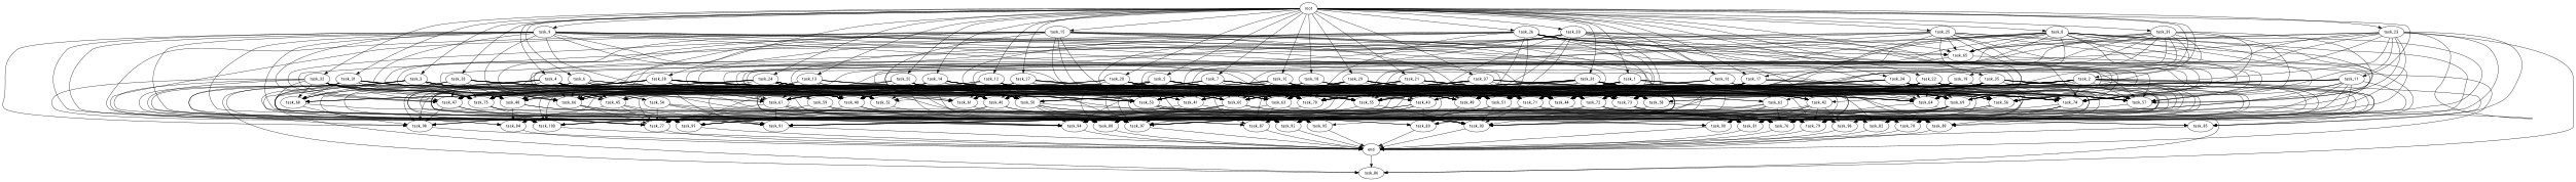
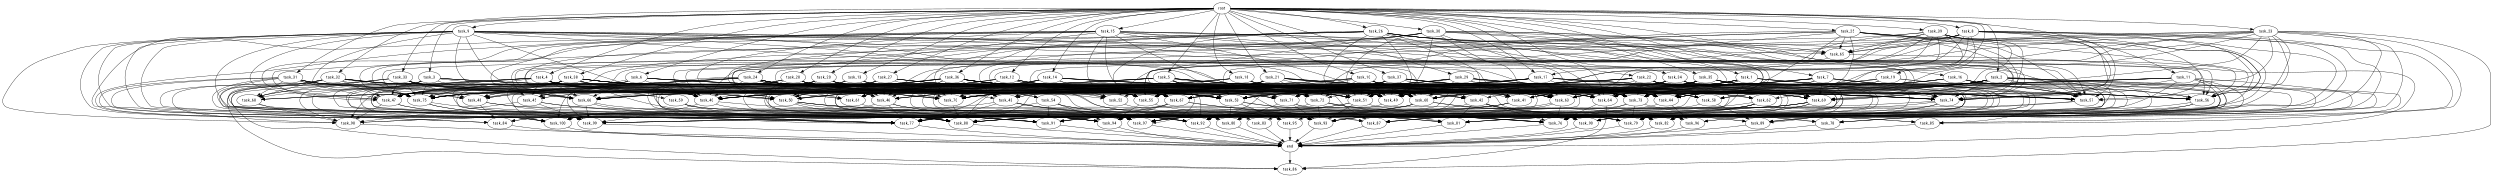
  digraph {
    fontname="Roboto Condensed"
    node [fontname="Roboto Condensed"]
    edge [fontname="Roboto Condensed"]
    task_15
    task_73
    task_63
    task_56
    task_47
    task_44
    task_67
    task_66
    task_53
    task_57
    task_100
    task_84
    task_49
    task_70
    task_50
    task_72
    task_75
    task_76
    task_79
    task_88
    task_78
    task_97
    task_87
    task_91
    task_81
    task_99
    task_98
    task_96
    task_77
    task_94
    task_95
    task_80
+   task_83
    end
    task_93
    task_85
    task_86
    task_62
    task_90
    task_59
    task_82
    task_20
    task_55
    task_40
    task_43
    task_69
    task_92
    task_17
    task_89
    task_71
    task_65
    task_24
    task_45
    task_58
    task_61
    task_74
    task_48
    task_52
    task_46
    task_23
    task_11
    task_13
    task_41
    task_54
    task_60
    task_16
    task_30
    task_64
    task_51
    task_34
    task_25
    task_29
    task_2
    task_4
    task_68
    task_36
    task_42
    task_5
    task_31
    task_1
    task_19
    task_6
    task_22
    task_3
    task_14
    task_18
    task_10
    task_21
    task_32
    task_12
    task_9
    task_26
    task_27
    task_39
    task_38
    task_28
    task_8
    task_33
    root
    task_7
    task_35
    task_37
    task_15 -> task_73
    task_15 -> task_63
    task_15 -> task_56
    task_15 -> task_47
    task_15 -> task_44
    task_15 -> task_67
    task_15 -> task_66
    task_15 -> task_53
    task_15 -> task_57
    task_15 -> task_100
    task_15 -> task_84
    task_15 -> task_49
    task_15 -> task_70
    task_15 -> task_50
    task_15 -> task_72
    task_15 -> task_75
    task_73 -> task_76
    task_73 -> task_79
    task_73 -> task_88
    task_73 -> task_78
    task_63 -> task_76
    task_63 -> task_97
    task_63 -> task_87
    task_56 -> task_78
    task_56 -> task_91
    task_56 -> task_81
    task_47 -> task_88
    task_47 -> task_99
    task_47 -> task_98
    task_44 -> task_97
    task_44 -> task_96
    task_67 -> task_76
    task_67 -> task_87
    task_67 -> task_91
    task_67 -> task_77
    task_67 -> task_94
    task_66 -> task_99
    task_66 -> task_77
    task_66 -> task_94
    task_53 -> task_79
    task_53 -> task_81
    task_53 -> task_95
    task_53 -> task_80
    task_57 -> task_81
+   task_57 -> task_83
    task_100 -> end
    task_84 -> end
    task_49 -> task_80
    task_70 -> task_88
    task_50 -> task_76
    task_50 -> task_88
    task_50 -> task_81
    task_50 -> task_94
    task_50 -> task_80
    task_72 -> task_76
    task_72 -> task_91
    task_72 -> task_81
    task_72 -> task_93
    task_72 -> task_85
    task_75 -> task_100
    task_75 -> task_99
    task_75 -> task_94
    task_76 -> end
    task_79 -> end
    task_88 -> end
    task_78 -> end
    task_97 -> end
    task_87 -> end
    task_91 -> end
    task_81 -> end
    task_99 -> end
    task_98 -> end
    task_96 -> end
    task_77 -> end
    task_94 -> end
    task_95 -> end
    task_80 -> end
+   task_83 -> end
    end -> task_86
    task_93 -> end
    task_85 -> end
    task_62 -> task_76
    task_62 -> task_97
    task_62 -> task_99
    task_62 -> task_93
    task_62 -> task_90
    task_90 -> end
    task_59 -> task_79
    task_59 -> task_77
    task_59 -> task_82
    task_82 -> end
    task_20 -> task_47
    task_20 -> task_44
    task_20 -> task_66
    task_20 -> task_57
    task_20 -> task_100
    task_20 -> task_49
    task_20 -> task_50
    task_20 -> task_88
    task_20 -> task_97
    task_20 -> task_62
    task_20 -> task_55
    task_20 -> task_40
    task_20 -> task_43
    task_20 -> task_69
    task_55 -> task_94
    task_55 -> task_93
    task_40 -> task_99
    task_40 -> task_94
    task_40 -> task_92
    task_43 -> task_97
    task_43 -> task_99
    task_43 -> task_77
    task_43 -> task_80
    task_43 -> task_92
    task_69 -> task_84
    task_69 -> task_79
    task_69 -> task_91
    task_69 -> task_99
    task_69 -> task_82
    task_69 -> task_92
    task_92 -> end
    task_17 -> task_63
    task_17 -> task_56
    task_17 -> task_67
    task_17 -> task_53
    task_17 -> task_49
    task_17 -> task_70
    task_17 -> task_75
    task_17 -> task_76
    task_17 -> task_98
    task_17 -> task_62
    task_17 -> task_55
    task_17 -> task_69
    task_17 -> task_89
    task_17 -> task_71
    task_89 -> end
    task_71 -> task_76
    task_71 -> task_80
    task_71 -> task_93
    task_71 -> task_89
    task_65 -> end
    task_65 -> task_17
    task_24 -> task_73
    task_24 -> task_63
    task_24 -> task_47
    task_24 -> task_53
    task_24 -> task_100
    task_24 -> task_70
    task_24 -> task_88
    task_24 -> task_98
    task_24 -> task_94
    task_24 -> task_85
    task_24 -> task_55
    task_24 -> task_40
    task_24 -> task_69
    task_24 -> task_45
    task_24 -> task_58
    task_24 -> task_61
    task_24 -> task_74
    task_24 -> task_48
    task_24 -> task_52
    task_24 -> task_46
    task_45 -> task_91
    task_45 -> task_99
    task_45 -> task_98
    task_45 -> task_77
    task_58 -> task_100
    task_58 -> task_89
    task_61 -> task_97
    task_74 -> task_84
    task_74 -> task_76
    task_74 -> task_92
    task_74 -> task_89
    task_48 -> task_84
    task_48 -> task_97
    task_48 -> task_92
    task_52 -> task_95
    task_46 -> task_100
    task_46 -> task_97
    task_46 -> task_77
    task_46 -> task_93
    task_23 -> task_44
    task_23 -> task_66
    task_23 -> task_53
    task_23 -> task_57
    task_23 -> task_100
    task_23 -> task_88
    task_23 -> task_91
    task_23 -> task_85
    task_23 -> task_86
    task_23 -> task_40
    task_23 -> task_69
    task_23 -> task_65
    task_23 -> task_74
    task_23 -> task_52
    task_11 -> task_73
    task_11 -> task_53
    task_11 -> task_49
    task_11 -> task_79
    task_11 -> task_96
    task_11 -> task_77
    task_11 -> task_95
    task_11 -> task_92
    task_11 -> task_58
    task_11 -> task_74
    task_11 -> task_48
    task_13 -> task_67
    task_13 -> task_49
    task_13 -> task_70
    task_13 -> task_50
    task_13 -> task_77
    task_13 -> task_94
    task_13 -> task_40
    task_13 -> task_74
    task_13 -> task_46
    task_13 -> task_41
    task_41 -> task_97
    task_41 -> task_94
    task_41 -> task_92
    task_54 -> task_91
    task_54 -> task_77
    task_54 -> task_94
    task_54 -> task_95
+   task_54 -> task_83
    task_60 -> task_88
    task_60 -> task_77
    task_60 -> task_94
    task_60 -> task_90
    task_60 -> task_82
    task_16 -> task_56
    task_16 -> task_47
    task_16 -> task_66
    task_16 -> task_53
    task_16 -> task_49
    task_16 -> task_76
    task_16 -> task_97
    task_16 -> task_93
    task_16 -> task_89
    task_30 -> task_56
    task_30 -> task_47
    task_30 -> task_53
    task_30 -> task_57
    task_30 -> task_49
    task_30 -> task_75
    task_30 -> task_43
    task_30 -> task_69
    task_30 -> task_65
    task_30 -> task_74
    task_30 -> task_41
    task_30 -> task_64
    task_30 -> task_51
    task_64 -> task_76
    task_64 -> task_86
    task_51 -> task_88
    task_51 -> task_78
    task_51 -> task_94
    task_51 -> task_93
    task_34 -> task_66
    task_34 -> task_57
    task_34 -> task_49
    task_34 -> task_75
    task_34 -> task_76
    task_34 -> task_81
    task_34 -> task_82
    task_34 -> task_55
    task_34 -> task_69
    task_34 -> task_74
    task_34 -> task_60
    task_34 -> task_64
    task_34 -> task_51
    task_25 -> task_56
    task_25 -> task_44
    task_25 -> task_57
    task_25 -> task_88
    task_25 -> task_82
    task_25 -> task_40
    task_25 -> task_69
    task_25 -> task_65
    task_25 -> task_74
    task_25 -> task_52
    task_25 -> task_46
    task_25 -> task_54
    task_25 -> task_64
    task_29 -> task_73
    task_29 -> task_63
    task_29 -> task_44
    task_29 -> task_66
    task_29 -> task_53
    task_29 -> task_57
    task_29 -> task_77
    task_29 -> task_94
    task_29 -> task_43
    task_29 -> task_69
    task_29 -> task_61
    task_29 -> task_74
    task_29 -> task_46
    task_29 -> task_41
    task_29 -> task_60
    task_29 -> task_64
    task_29 -> task_51
    task_2 -> task_73
    task_2 -> task_63
    task_2 -> task_44
    task_2 -> task_67
    task_2 -> task_57
    task_2 -> task_70
    task_2 -> task_76
    task_2 -> task_78
    task_2 -> task_97
    task_2 -> task_99
    task_2 -> task_93
    task_2 -> task_85
    task_2 -> task_90
    task_2 -> task_69
    task_2 -> task_71
    task_2 -> task_74
    task_2 -> task_48
    task_2 -> task_60
    task_2 -> task_64
    task_2 -> task_51
    task_4 -> task_63
    task_4 -> task_56
    task_4 -> task_44
    task_4 -> task_67
    task_4 -> task_66
    task_4 -> task_53
    task_4 -> task_100
    task_4 -> task_49
    task_4 -> task_50
    task_4 -> task_75
    task_4 -> task_96
    task_4 -> task_93
    task_4 -> task_86
    task_4 -> task_40
    task_4 -> task_45
    task_4 -> task_54
    task_4 -> task_64
    task_4 -> task_68
    task_68 -> task_97
    task_68 -> task_98
    task_36 -> task_73
    task_36 -> task_63
    task_36 -> task_47
    task_36 -> task_53
    task_36 -> task_57
    task_36 -> task_49
    task_36 -> task_70
    task_36 -> task_50
    task_36 -> task_72
    task_36 -> task_75
    task_36 -> task_76
    task_36 -> task_91
    task_36 -> task_94
    task_36 -> task_82
    task_36 -> task_55
    task_36 -> task_43
    task_36 -> task_89
    task_36 -> task_71
    task_36 -> task_45
    task_36 -> task_64
    task_36 -> task_51
    task_36 -> task_42
    task_42 -> task_76
    task_42 -> task_79
    task_42 -> task_81
    task_42 -> task_96
    task_42 -> task_90
    task_42 -> task_92
    task_5 -> task_63
    task_5 -> task_47
    task_5 -> task_44
    task_5 -> task_66
    task_5 -> task_53
    task_5 -> task_49
    task_5 -> task_72
    task_5 -> task_97
    task_5 -> task_77
    task_5 -> task_93
    task_5 -> task_40
    task_5 -> task_43
    task_5 -> task_92
    task_5 -> task_71
    task_5 -> task_61
    task_5 -> task_41
    task_5 -> task_64
    task_5 -> task_42
    task_31 -> task_47
    task_31 -> task_53
    task_31 -> task_100
    task_31 -> task_70
    task_31 -> task_75
    task_31 -> task_88
    task_31 -> task_91
    task_31 -> task_55
    task_31 -> task_92
    task_31 -> task_74
    task_31 -> task_48
    task_31 -> task_52
    task_31 -> task_68
    task_1 -> task_73
    task_1 -> task_63
    task_1 -> task_44
    task_1 -> task_67
    task_1 -> task_53
    task_1 -> task_57
    task_1 -> task_70
    task_1 -> task_79
    task_1 -> task_77
    task_1 -> task_90
    task_1 -> task_74
    task_1 -> task_41
    task_1 -> task_60
    task_1 -> task_51
    task_19 -> task_73
    task_19 -> task_44
    task_19 -> task_53
    task_19 -> task_57
    task_19 -> task_70
    task_19 -> task_79
    task_19 -> task_58
    task_6 -> task_63
    task_6 -> task_67
    task_6 -> task_66
    task_6 -> task_91
    task_6 -> task_77
    task_6 -> task_93
    task_6 -> task_90
    task_6 -> task_40
    task_6 -> task_69
    task_6 -> task_45
    task_6 -> task_48
    task_6 -> task_42
    task_22 -> task_73
    task_22 -> task_63
    task_22 -> task_57
    task_22 -> task_50
    task_22 -> task_75
    task_22 -> task_76
    task_22 -> task_79
    task_22 -> task_88
    task_22 -> task_81
    task_22 -> task_55
    task_22 -> task_40
    task_22 -> task_69
    task_22 -> task_71
    task_22 -> task_45
    task_22 -> task_74
    task_22 -> task_64
    task_3 -> task_73
    task_3 -> task_63
    task_3 -> task_66
    task_3 -> task_75
    task_3 -> task_76
    task_3 -> task_87
    task_3 -> task_77
    task_3 -> task_86
    task_3 -> task_40
    task_3 -> task_71
    task_3 -> task_64
    task_3 -> task_68
    task_14 -> task_73
    task_14 -> task_44
    task_14 -> task_67
    task_14 -> task_66
    task_14 -> task_57
    task_14 -> task_70
    task_14 -> task_50
    task_14 -> task_72
    task_14 -> task_88
    task_14 -> task_52
    task_14 -> task_46
    task_14 -> task_60
    task_14 -> task_51
    task_14 -> task_68
    task_18 -> task_73
    task_18 -> task_63
    task_18 -> task_56
    task_18 -> task_70
    task_18 -> task_75
    task_18 -> task_40
    task_18 -> task_69
    task_18 -> task_61
    task_18 -> task_51
    task_10 -> task_63
    task_10 -> task_47
    task_10 -> task_67
    task_10 -> task_53
    task_10 -> task_49
    task_10 -> task_72
    task_10 -> task_87
    task_10 -> task_62
    task_10 -> task_55
    task_10 -> task_69
    task_10 -> task_58
    task_10 -> task_41
    task_10 -> task_60
    task_10 -> task_51
    task_10 -> task_68
    task_21 -> task_73
    task_21 -> task_44
    task_21 -> task_70
    task_21 -> task_50
    task_21 -> task_72
    task_21 -> task_88
    task_21 -> task_87
    task_21 -> task_94
    task_21 -> task_55
    task_21 -> task_40
    task_21 -> task_43
    task_21 -> task_58
    task_21 -> task_74
    task_21 -> task_46
    task_21 -> task_41
    task_21 -> task_60
    task_21 -> task_42
    task_32 -> task_47
    task_32 -> task_67
    task_32 -> task_66
    task_32 -> task_53
    task_32 -> task_84
    task_32 -> task_75
    task_32 -> task_79
    task_32 -> task_91
    task_32 -> task_77
    task_32 -> task_55
    task_32 -> task_48
    task_32 -> task_60
    task_32 -> task_51
    task_32 -> task_68
    task_12 -> task_73
    task_12 -> task_56
    task_12 -> task_47
    task_12 -> task_44
    task_12 -> task_70
    task_12 -> task_50
    task_12 -> task_75
    task_12 -> task_81
    task_12 -> task_71
    task_12 -> task_61
    task_12 -> task_52
    task_12 -> task_60
    task_9 -> task_63
    task_9 -> task_47
    task_9 -> task_66
    task_9 -> task_57
    task_9 -> task_49
    task_9 -> task_70
    task_9 -> task_75
    task_9 -> task_88
    task_9 -> task_97
    task_9 -> task_99
    task_9 -> task_98
    task_9 -> task_93
    task_9 -> task_40
    task_9 -> task_92
    task_9 -> task_71
    task_9 -> task_65
    task_9 -> task_60
    task_9 -> task_64
    task_9 -> task_51
    task_26 -> task_73
    task_26 -> task_56
    task_26 -> task_44
    task_26 -> task_67
    task_26 -> task_49
    task_26 -> task_70
    task_26 -> task_50
    task_26 -> task_75
    task_26 -> task_40
    task_26 -> task_65
    task_26 -> task_58
    task_26 -> task_61
    task_26 -> task_74
    task_26 -> task_64
    task_26 -> task_51
    task_26 -> task_42
    task_27 -> task_66
    task_27 -> task_53
    task_27 -> task_57
    task_27 -> task_49
    task_27 -> task_70
    task_27 -> task_50
    task_27 -> task_75
    task_27 -> task_97
    task_27 -> task_40
    task_27 -> task_74
    task_27 -> task_46
    task_27 -> task_64
    task_39 -> task_56
    task_39 -> task_47
    task_39 -> task_44
    task_39 -> task_57
    task_39 -> task_72
    task_39 -> task_62
    task_39 -> task_55
    task_39 -> task_69
    task_39 -> task_65
    task_39 -> task_74
    task_39 -> task_48
    task_39 -> task_46
    task_39 -> task_60
    task_38 -> task_47
    task_38 -> task_44
    task_38 -> task_53
    task_38 -> task_57
    task_38 -> task_50
    task_38 -> task_75
    task_38 -> task_88
    task_38 -> task_91
    task_38 -> task_99
    task_38 -> task_98
    task_38 -> task_59
    task_38 -> task_55
    task_38 -> task_40
    task_38 -> task_92
    task_38 -> task_71
    task_38 -> task_74
    task_38 -> task_48
    task_38 -> task_46
    task_38 -> task_41
    task_38 -> task_60
    task_28 -> task_73
    task_28 -> task_47
    task_28 -> task_66
    task_28 -> task_53
    task_28 -> task_49
    task_28 -> task_72
    task_28 -> task_88
    task_28 -> task_97
    task_28 -> task_99
    task_28 -> task_55
    task_28 -> task_58
    task_28 -> task_51
    task_8 -> task_73
    task_8 -> task_56
    task_8 -> task_66
    task_8 -> task_57
    task_8 -> task_100
    task_8 -> task_49
    task_8 -> task_50
    task_8 -> task_96
    task_8 -> task_93
    task_8 -> task_55
    task_8 -> task_40
    task_8 -> task_89
    task_8 -> task_65
    task_8 -> task_45
    task_8 -> task_74
    task_8 -> task_41
    task_33 -> task_47
    task_33 -> task_53
    task_33 -> task_50
    task_33 -> task_75
    task_33 -> task_98
    task_33 -> task_77
    task_33 -> task_55
    task_33 -> task_61
    task_33 -> task_48
    task_33 -> task_60
    task_33 -> task_51
    task_33 -> task_68
    root -> task_15
    root -> task_20
    root -> task_17
    root -> task_24
    root -> task_23
    root -> task_11
    root -> task_13
    root -> task_16
    root -> task_30
    root -> task_34
    root -> task_25
    root -> task_29
    root -> task_2
    root -> task_4
    root -> task_36
    root -> task_5
    root -> task_31
    root -> task_1
    root -> task_19
    root -> task_6
    root -> task_22
    root -> task_3
    root -> task_14
    root -> task_18
    root -> task_10
    root -> task_21
    root -> task_32
    root -> task_12
    root -> task_9
    root -> task_26
    root -> task_27
    root -> task_39
    root -> task_38
    root -> task_28
    root -> task_8
    root -> task_33
    root -> task_7
    root -> task_35
    root -> task_37
    task_7 -> task_63
    task_7 -> task_56
    task_7 -> task_44
    task_7 -> task_57
    task_7 -> task_49
    task_7 -> task_87
    task_7 -> task_98
    task_7 -> task_94
    task_7 -> task_40
    task_7 -> task_69
    task_7 -> task_41
    task_7 -> task_60
    task_7 -> task_68
    task_35 -> task_63
    task_35 -> task_70
    task_35 -> task_50
    task_35 -> task_72
    task_35 -> task_76
    task_35 -> task_78
    task_35 -> task_80
    task_35 -> task_85
    task_35 -> task_82
    task_35 -> task_55
    task_35 -> task_43
    task_35 -> task_92
    task_35 -> task_74
    task_35 -> task_52
    task_35 -> task_64
    task_35 -> task_51
    task_35 -> task_42
    task_37 -> task_63
    task_37 -> task_56
    task_37 -> task_44
    task_37 -> task_67
    task_37 -> task_49
    task_37 -> task_70
    task_37 -> task_75
    task_37 -> task_79
    task_37 -> task_87
    task_37 -> task_55
    task_37 -> task_40
    task_37 -> task_71
    task_37 -> task_74
    task_37 -> task_46
    task_37 -> task_60
    task_37 -> task_51
    task_37 -> task_42
  }
